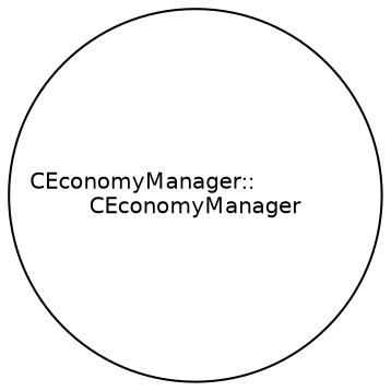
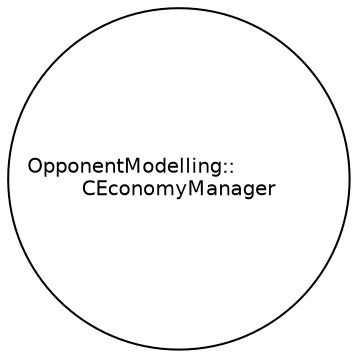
  digraph {
    rankdir=LR
-   n1 [color=black fillcolor=white fontname=Helvetica fontsize=10 height=0.2 label="CEconomyManager::\lCEconomyManager" shape=circle style=filled width=0.4]
+   n1 [color=black fillcolor=white fontname=Helvetica fontsize=10 height=0.2 label="OpponentModelling::\lCEconomyManager" shape=circle style=filled width=0.4]
  }
